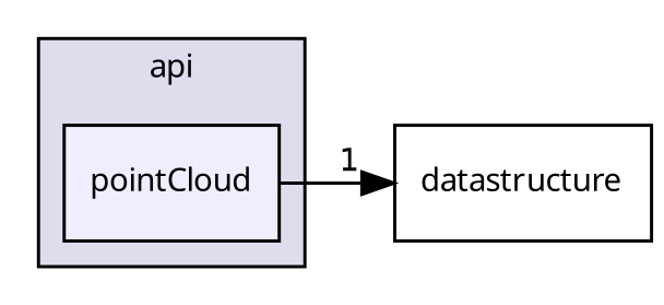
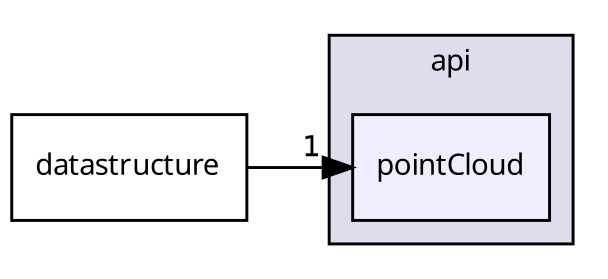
  digraph {
    compound=true
    rankdir=LR
    fontname="Noto Sans"
    node [fontname="Noto Sans" fontsize=10 shape=box]
    n1 [fillcolor="#eeeeff" label=pointCloud pencolor=black style=filled]
    n2 [label=datastructure]
    subgraph cluster_1 {
      bgcolor="#ddddee"
      fontsize=10
      label=api
      pencolor=black
      n1
    }
-   n1 -> n2 [headlabel=1 labeldistance=1.5 labelfontname=Helvetica labelfontsize=10 fontname="Noto Sans"]
+   n2 -> n1 [headlabel=1 labeldistance=1.5 labelfontname=Helvetica labelfontsize=10 fontname="Noto Sans"]
  }
